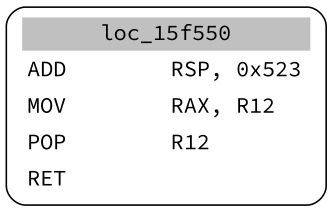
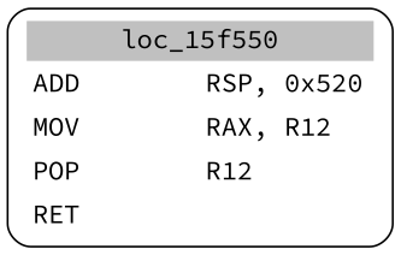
  digraph {
    rankdir=LR
    fontname="Source Code Pro"
-   n1 [fontname="Source Code Pro" label=<<table border="0" cellborder="0" cellpadding="3"><tr><td align="center" colspan="2" bgcolor="grey">loc_15f550</td></tr><tr><td align="left">ADD        RSP, 0x523</td></tr><tr><td align="left">MOV        RAX, R12</td></tr><tr><td align="left">POP        R12</td></tr><tr><td align="left">RET        </td></tr></table>> shape=Mrecord]
+   n1 [fontname="Source Code Pro" label=<<table border="0" cellborder="0" cellpadding="3"><tr><td align="center" colspan="2" bgcolor="grey">loc_15f550</td></tr><tr><td align="left">ADD        RSP, 0x520</td></tr><tr><td align="left">MOV        RAX, R12</td></tr><tr><td align="left">POP        R12</td></tr><tr><td align="left">RET        </td></tr></table>> shape=Mrecord]
  }
